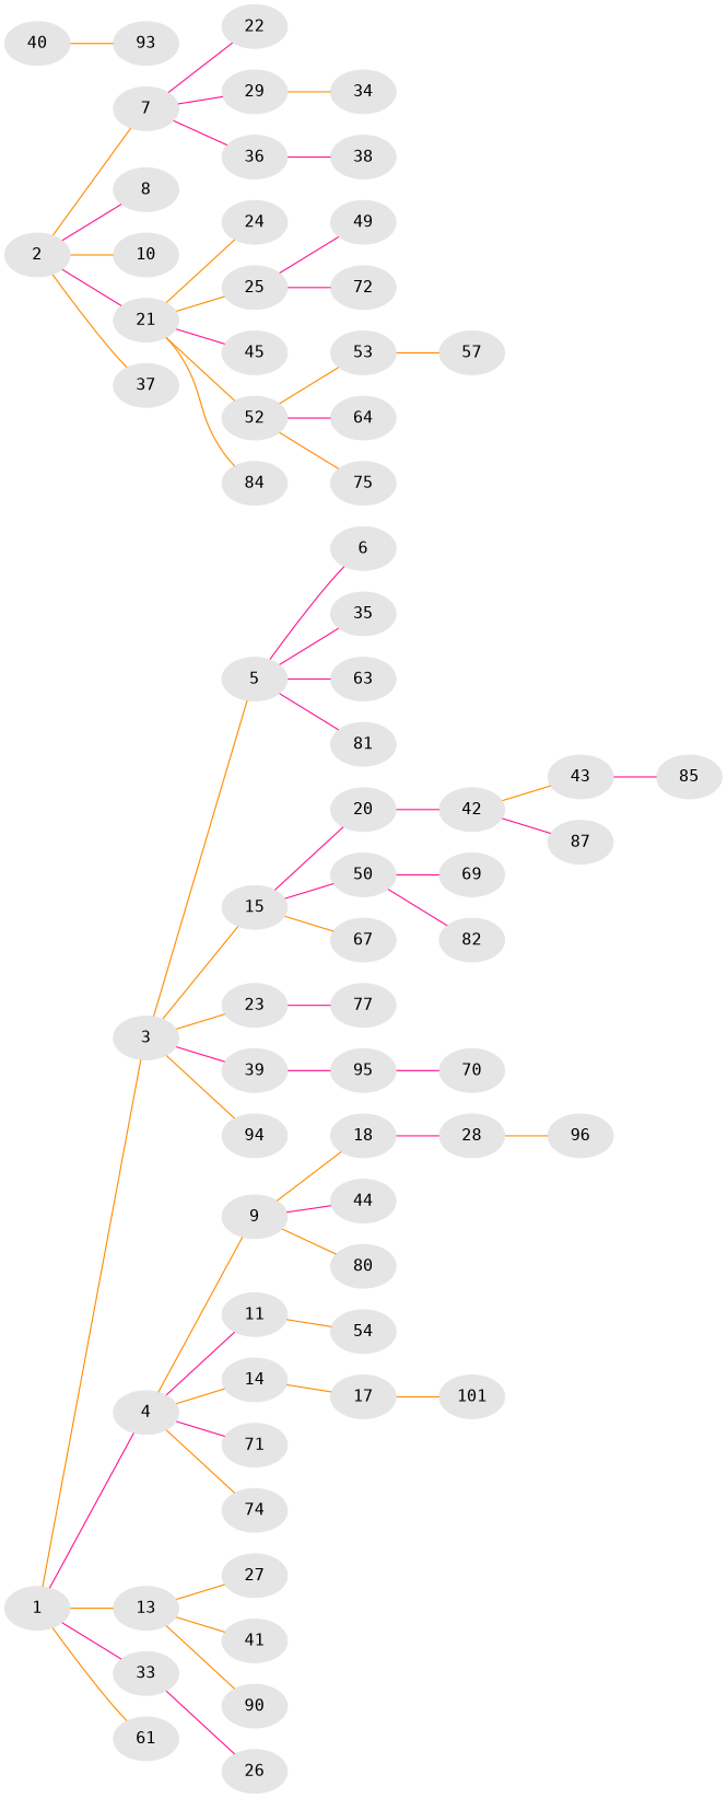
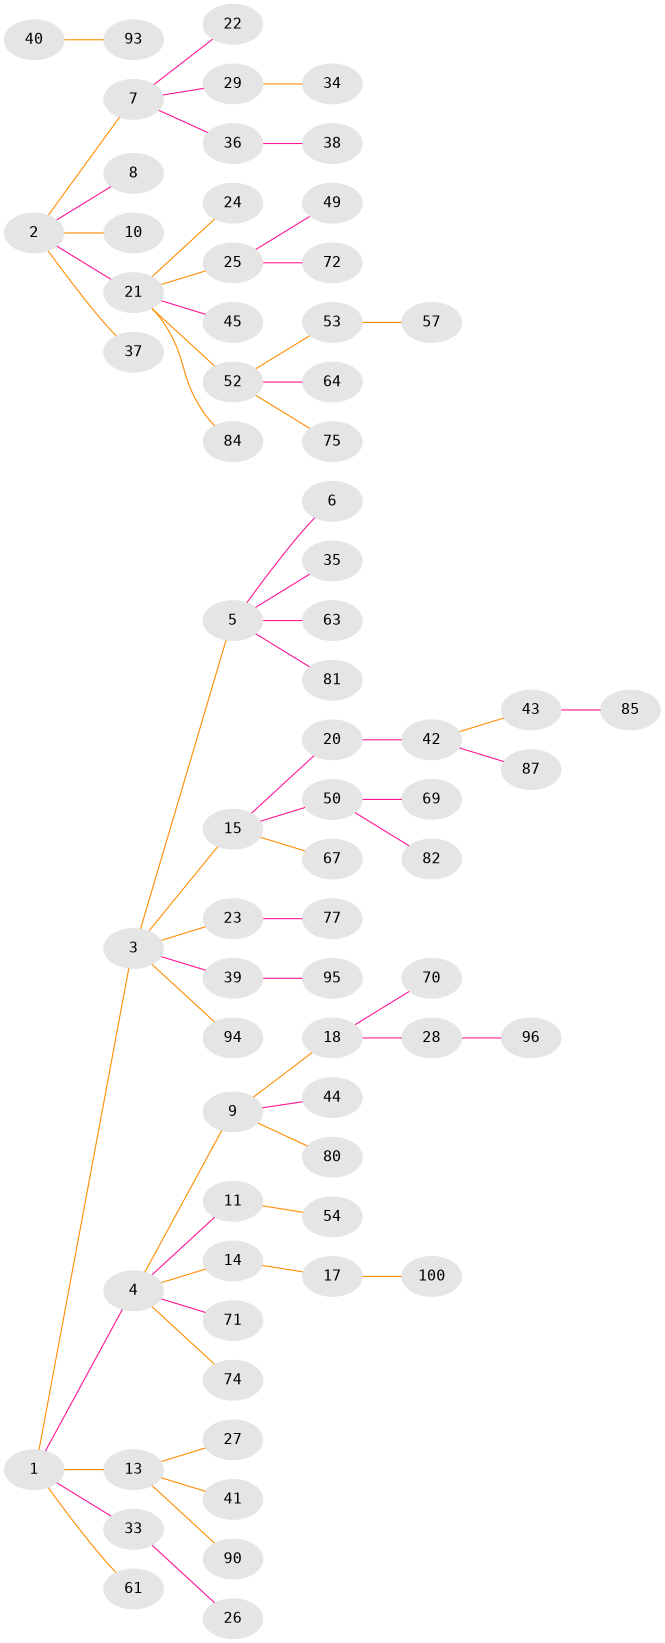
  graph {
    fontname="DejaVu Sans Mono"
    rankdir=LR
    node [color=gray90 fontname="DejaVu Sans Mono" style=filled]
    edge [color=darkorange fontname="DejaVu Sans Mono"]
    1 [super="+12"]
    3 [super="+88"]
    4 [super="+58"]
    13 [super="+19"]
    33
    61
    2 [super="+16"]
    7 [super="+31"]
    8 [super="+79"]
    10 [super="+97"]
    21 [super="+47"]
    37
    5 [super="+30"]
    15
    23 [super="+73"]
    39 [super="+55"]
    94
    9 [super="+68"]
    11
    14
    71
    74
    27
    41 [super="+50"]
    90 [super="+101"]
    26
    22 [super="+32"]
    29 [super="+46"]
    36 [super="+48"]
    24
    25 [super="+91"]
    45
    52 [super="+78"]
    84
    40
    93
    6
    35
    63
    81 [super="+99"]
    20 [super="+59"]
    n42 [label=50 super="+92"]
    67
    77
    95
    18 [super="+56"]
    44 [super="+86"]
    80
    54 [super="+89"]
    17 [super="+64"]
    34
    38
    28 [super="+76"]
    70
-   100 [label=101]
+   100
    42 [super="+65"]
    69
    82 [super="+98"]
    96
    43 [super="+66"]
    87
    49
    72
    53 [super="+83"]
    n65 [label=64]
    75
    85
    57
    1 -- 3
    1 -- 4 [color=deeppink]
    1 -- 13
    1 -- 33 [color=deeppink]
    1 -- 61
    3 -- 5
    3 -- 15
    3 -- 23
    3 -- 39 [color=deeppink]
    3 -- 94
    4 -- 9
    4 -- 11 [color=deeppink]
    4 -- 14
    4 -- 71 [color=deeppink]
    4 -- 74
    13 -- 27
    13 -- 41
    13 -- 90
    33 -- 26 [color=deeppink]
    2 -- 7
    2 -- 8 [color=deeppink]
    2 -- 10
    2 -- 21 [color=deeppink]
    2 -- 37
    7 -- 22 [color=deeppink]
    7 -- 29 [color=deeppink]
    7 -- 36 [color=deeppink]
    21 -- 24
    21 -- 25
    21 -- 45 [color=deeppink]
    21 -- 52
    21 -- 84
    5 -- 6 [color=deeppink]
    5 -- 35 [color=deeppink]
    5 -- 63 [color=deeppink]
    5 -- 81 [color=deeppink]
    15 -- 20 [color=deeppink]
    15 -- n42 [color=deeppink]
    15 -- 67
    23 -- 77 [color=deeppink]
    39 -- 95 [color=deeppink]
    9 -- 18
    9 -- 44 [color=deeppink]
    9 -- 80
    11 -- 54
    14 -- 17
    29 -- 34
    36 -- 38 [color=deeppink]
    25 -- 49 [color=deeppink]
    25 -- 72 [color=deeppink]
    52 -- 53
    52 -- n65 [color=deeppink]
    52 -- 75
    40 -- 93
    20 -- 42 [color=deeppink]
    n42 -- 69 [color=deeppink]
    n42 -- 82 [color=deeppink]
    18 -- 28 [color=deeppink]
-   95 -- 70 [color=deeppink]
+   18 -- 70 [color=deeppink]
    17 -- 100
-   28 -- 96
+   28 -- 96 [color=deeppink]
    42 -- 43
    42 -- 87 [color=deeppink]
    43 -- 85 [color=deeppink]
    53 -- 57
  }
